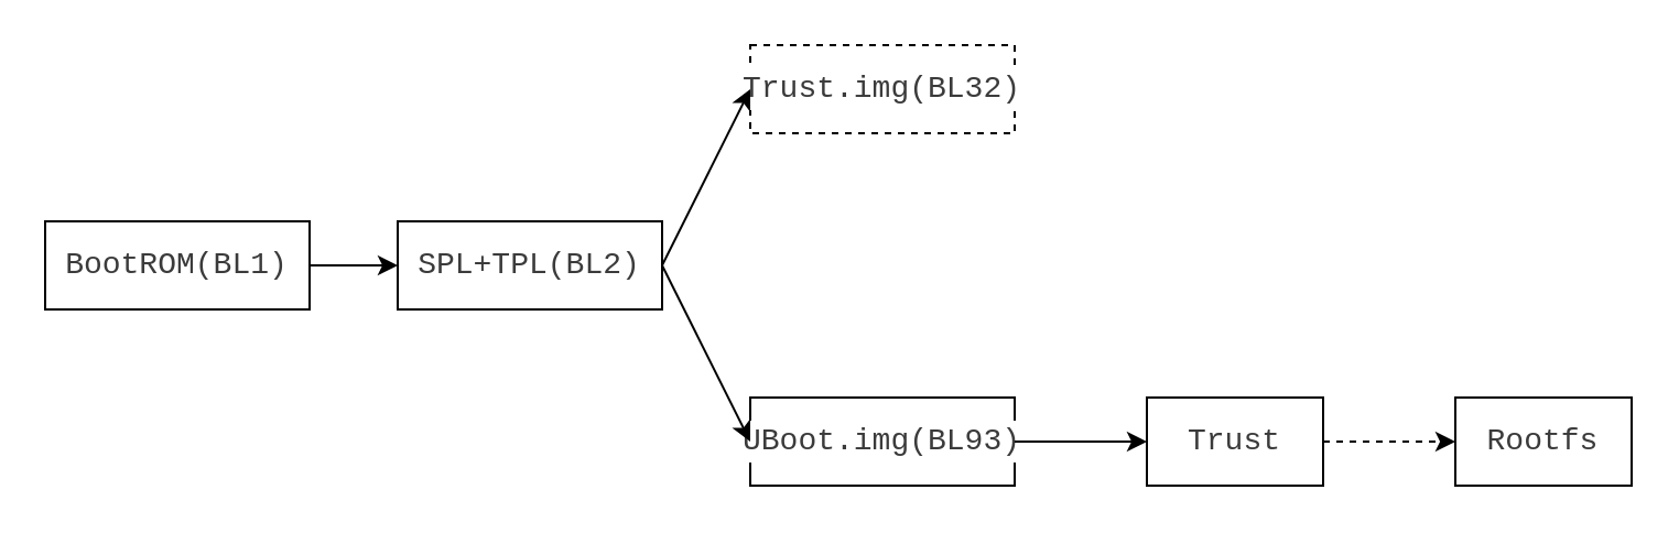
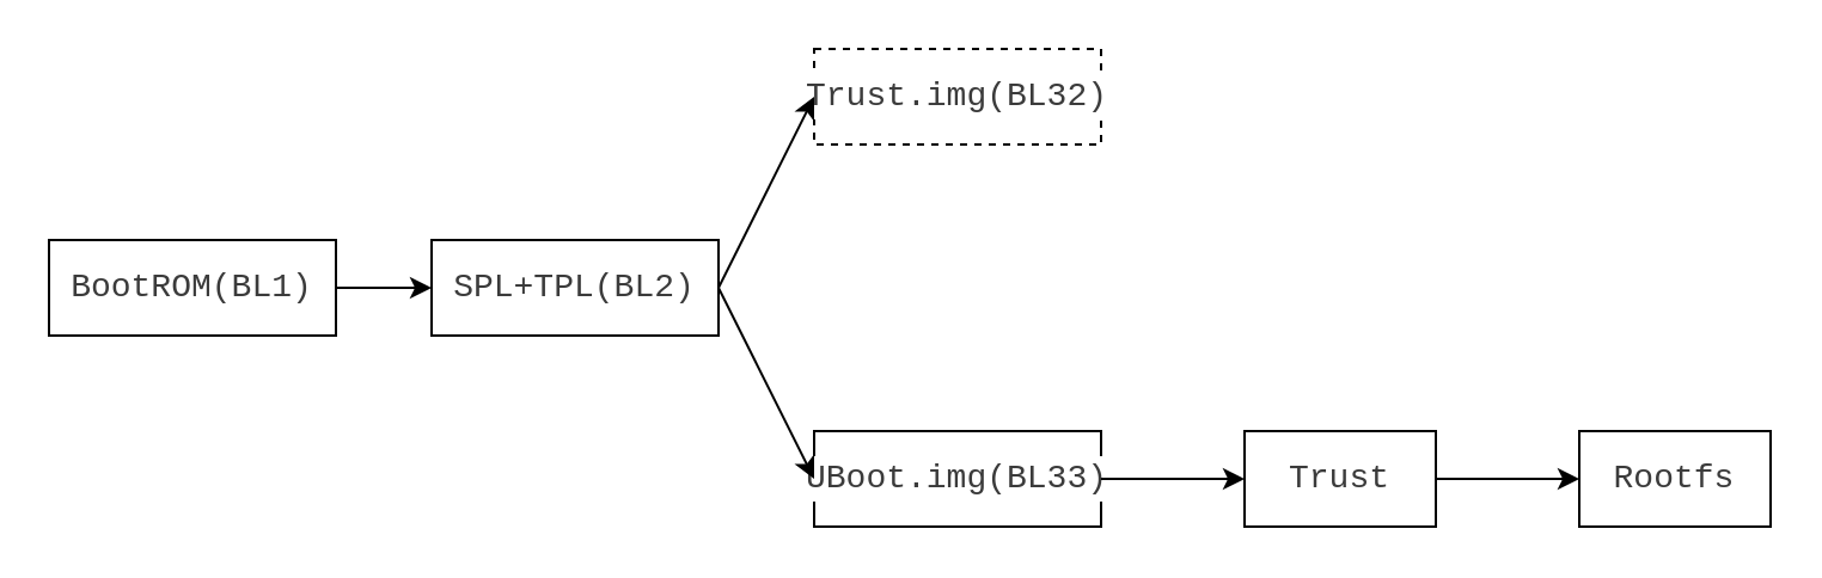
  <mxCell id="0" />
  <mxCell id="1" parent="0" />
  <mxCell id="2" value="&lt;div style=&quot;color: rgb(59, 59, 59); background-color: rgb(255, 255, 255); font-family: Consolas, &amp;quot;Courier New&amp;quot;, monospace; font-size: 14px; line-height: 19px;&quot;&gt;BootROM(BL1) &lt;/div&gt;" style="rounded=0;whiteSpace=wrap;html=1;" parent="1" vertex="1"><mxGeometry x="20" y="100" width="120" height="40" as="geometry" /></mxCell>
  <mxCell id="3" value="&lt;div style=&quot;color: rgb(59, 59, 59); background-color: rgb(255, 255, 255); font-family: Consolas, &amp;quot;Courier New&amp;quot;, monospace; font-size: 14px; line-height: 19px;&quot;&gt;SPL+TPL(BL2)&lt;/div&gt;" style="rounded=0;whiteSpace=wrap;html=1;" parent="1" vertex="1"><mxGeometry x="180" y="100" width="120" height="40" as="geometry" /></mxCell>
  <mxCell id="4" value="&lt;div style=&quot;color: rgb(59, 59, 59); background-color: rgb(255, 255, 255); font-family: Consolas, &amp;quot;Courier New&amp;quot;, monospace; font-size: 14px; line-height: 19px;&quot;&gt;Trust.img(BL32)&lt;/div&gt;" style="rounded=0;whiteSpace=wrap;html=1;dashed=1;" parent="1" vertex="1"><mxGeometry x="340" y="20" width="120" height="40" as="geometry" /></mxCell>
- <mxCell id="5" value="&lt;div style=&quot;color: rgb(59, 59, 59); background-color: rgb(255, 255, 255); font-family: Consolas, &amp;quot;Courier New&amp;quot;, monospace; font-size: 14px; line-height: 19px;&quot;&gt;UBoot.img(BL93)&lt;/div&gt;" style="rounded=0;whiteSpace=wrap;html=1;" parent="1" vertex="1"><mxGeometry x="340" y="180" width="120" height="40" as="geometry" /></mxCell>
+ <mxCell id="5" value="&lt;div style=&quot;color: rgb(59, 59, 59); background-color: rgb(255, 255, 255); font-family: Consolas, &amp;quot;Courier New&amp;quot;, monospace; font-size: 14px; line-height: 19px;&quot;&gt;UBoot.img(BL33)&lt;/div&gt;" style="rounded=0;whiteSpace=wrap;html=1;" parent="1" vertex="1"><mxGeometry x="340" y="180" width="120" height="40" as="geometry" /></mxCell>
  <mxCell id="6" value="&lt;div style=&quot;color: rgb(59, 59, 59); background-color: rgb(255, 255, 255); font-family: Consolas, &amp;quot;Courier New&amp;quot;, monospace; font-size: 14px; line-height: 19px;&quot;&gt;Trust&lt;/div&gt;" style="rounded=0;whiteSpace=wrap;html=1;" parent="1" vertex="1"><mxGeometry x="520" y="180" width="80" height="40" as="geometry" /></mxCell>
  <mxCell id="7" value="&lt;div style=&quot;color: rgb(59, 59, 59); background-color: rgb(255, 255, 255); font-family: Consolas, &amp;quot;Courier New&amp;quot;, monospace; font-size: 14px; line-height: 19px;&quot;&gt;Rootfs&lt;/div&gt;" style="rounded=0;whiteSpace=wrap;html=1;" parent="1" vertex="1"><mxGeometry x="660" y="180" width="80" height="40" as="geometry" /></mxCell>
  <mxCell id="8" value="" style="endArrow=classic;html=1;exitX=1;exitY=0.5;exitDx=0;exitDy=0;entryX=0;entryY=0.5;entryDx=0;entryDy=0;" parent="1" source="2" target="3" edge="1"><mxGeometry width="50" height="50" relative="1" as="geometry"><mxPoint x="420" y="370" as="sourcePoint" /><mxPoint x="470" y="320" as="targetPoint" /></mxGeometry></mxCell>
  <mxCell id="9" value="" style="endArrow=classic;html=1;entryX=0;entryY=0.5;entryDx=0;entryDy=0;" parent="1" target="4" edge="1"><mxGeometry width="50" height="50" relative="1" as="geometry"><mxPoint x="300" y="120" as="sourcePoint" /><mxPoint x="350" y="70" as="targetPoint" /></mxGeometry></mxCell>
  <mxCell id="10" value="" style="endArrow=classic;html=1;entryX=0;entryY=0.5;entryDx=0;entryDy=0;" parent="1" target="5" edge="1"><mxGeometry width="50" height="50" relative="1" as="geometry"><mxPoint x="300" y="120" as="sourcePoint" /><mxPoint x="350" y="70" as="targetPoint" /></mxGeometry></mxCell>
  <mxCell id="11" value="" style="endArrow=classic;html=1;entryX=0;entryY=0.5;entryDx=0;entryDy=0;" parent="1" target="6" edge="1"><mxGeometry width="50" height="50" relative="1" as="geometry"><mxPoint x="460" y="200" as="sourcePoint" /><mxPoint x="510" y="150" as="targetPoint" /></mxGeometry></mxCell>
- <mxCell id="12" value="" style="endArrow=classic;html=1;exitX=1;exitY=0.5;exitDx=0;exitDy=0;entryX=0;entryY=0.5;entryDx=0;entryDy=0;dashed=1;" parent="1" source="6" target="7" edge="1"><mxGeometry width="50" height="50" relative="1" as="geometry"><mxPoint x="420" y="370" as="sourcePoint" /><mxPoint x="470" y="320" as="targetPoint" /></mxGeometry></mxCell>
+ <mxCell id="12" value="" style="endArrow=classic;html=1;exitX=1;exitY=0.5;exitDx=0;exitDy=0;entryX=0;entryY=0.5;entryDx=0;entryDy=0;" parent="1" source="6" target="7" edge="1"><mxGeometry width="50" height="50" relative="1" as="geometry"><mxPoint x="420" y="370" as="sourcePoint" /><mxPoint x="470" y="320" as="targetPoint" /></mxGeometry></mxCell>
